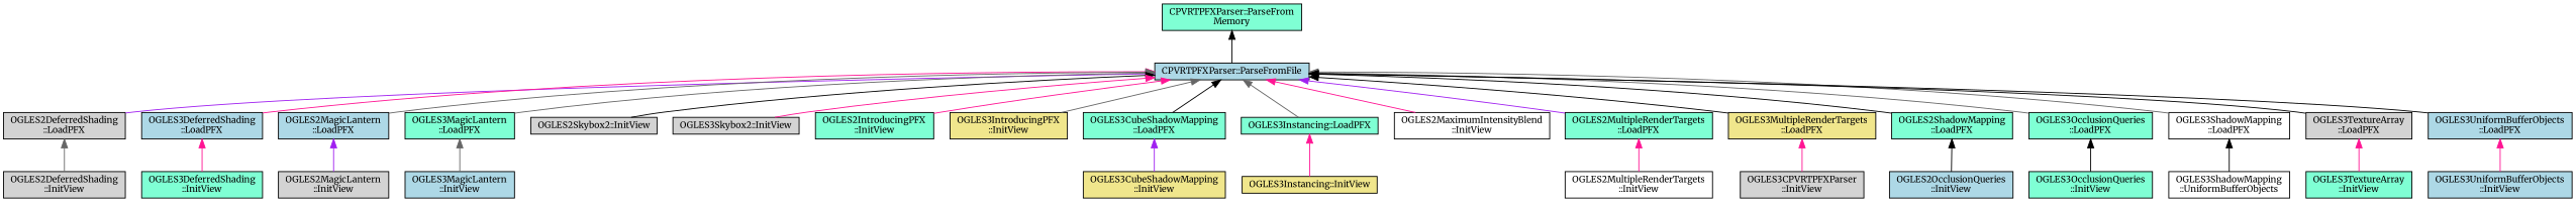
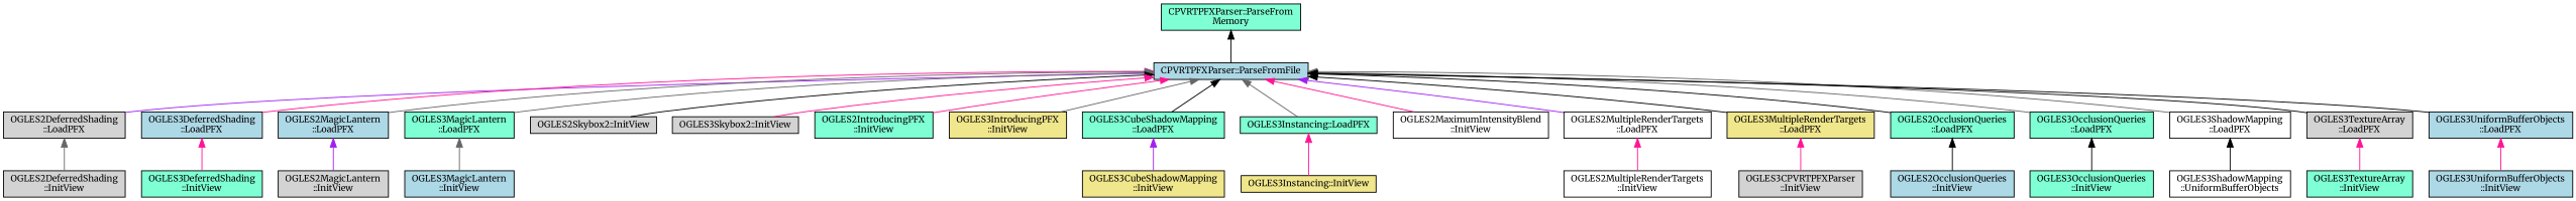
  digraph {
    fontname=Merriweather
    rankdir=TB
    node [color=black fillcolor=aquamarine fontname=Merriweather fontsize=10 shape=record style=filled]
    edge [color=black dir=back fontname=Merriweather fontsize=10 labelfontname=Helvetica labelfontsize=10 style=solid]
    n1 [fontcolor=black height=0.2 label="CPVRTPFXParser::ParseFrom\lMemory" width=0.4]
    n2 [fillcolor=lightblue height=0.2 label="CPVRTPFXParser::ParseFromFile" width=0.4]
    n3 [fillcolor=lightgrey height=0.2 label="OGLES2DeferredShading\l::LoadPFX" width=0.4]
    n4 [fillcolor=lightblue height=0.2 label="OGLES3DeferredShading\l::LoadPFX" width=0.4]
    n5 [fillcolor=lightblue height=0.2 label="OGLES2MagicLantern\l::LoadPFX" width=0.4]
    n6 [height=0.2 label="OGLES3MagicLantern\l::LoadPFX" width=0.4]
    n7 [fillcolor=lightgrey height=0.2 label="OGLES2Skybox2::InitView" width=0.4]
    n8 [fillcolor=lightgrey height=0.2 label="OGLES3Skybox2::InitView" width=0.4]
    n9 [height=0.2 label="OGLES2IntroducingPFX\l::InitView" width=0.4]
    n10 [fillcolor=khaki height=0.2 label="OGLES3IntroducingPFX\l::InitView" width=0.4]
    n11 [height=0.2 label="OGLES3CubeShadowMapping\l::LoadPFX" width=0.4]
    n12 [height=0.2 label="OGLES3Instancing::LoadPFX" width=0.4]
    n13 [fillcolor=white height=0.2 label="OGLES2MaximumIntensityBlend\l::InitView" width=0.4]
-   n14 [height=0.2 label="OGLES2MultipleRenderTargets\l::LoadPFX" width=0.4]
+   n14 [fillcolor=white height=0.2 label="OGLES2MultipleRenderTargets\l::LoadPFX" width=0.4]
    n15 [fillcolor=khaki height=0.2 label="OGLES3MultipleRenderTargets\l::LoadPFX" width=0.4]
-   n16 [height=0.2 label="OGLES2ShadowMapping\l::LoadPFX" width=0.4]
+   n16 [height=0.2 label="OGLES2OcclusionQueries\l::LoadPFX" width=0.4]
    n17 [height=0.2 label="OGLES3OcclusionQueries\l::LoadPFX" width=0.4]
    n18 [fillcolor=white height=0.2 label="OGLES3ShadowMapping\l::LoadPFX" width=0.4]
    n19 [fillcolor=lightgrey height=0.2 label="OGLES3TextureArray\l::LoadPFX" width=0.4]
    n20 [fillcolor=lightblue height=0.2 label="OGLES3UniformBufferObjects\l::LoadPFX" width=0.4]
    n21 [fillcolor=lightgrey height=0.2 label="OGLES2DeferredShading\l::InitView" width=0.4]
    n22 [height=0.2 label="OGLES3DeferredShading\l::InitView" width=0.4]
    n23 [fillcolor=lightgrey height=0.2 label="OGLES2MagicLantern\l::InitView" width=0.4]
    n24 [fillcolor=lightblue height=0.2 label="OGLES3MagicLantern\l::InitView" width=0.4]
    n25 [fillcolor=khaki height=0.2 label="OGLES3CubeShadowMapping\l::InitView" width=0.4]
    n26 [fillcolor=khaki height=0.2 label="OGLES3Instancing::InitView" width=0.4]
    n27 [fillcolor=white height=0.2 label="OGLES2MultipleRenderTargets\l::InitView" width=0.4]
    n28 [fillcolor=lightgrey height=0.2 label="OGLES3CPVRTPFXParser\l::InitView" width=0.4]
    n29 [fillcolor=lightblue height=0.2 label="OGLES2OcclusionQueries\l::InitView" width=0.4]
    n30 [height=0.2 label="OGLES3OcclusionQueries\l::InitView" width=0.4]
    n31 [fillcolor=white height=0.2 label="OGLES3ShadowMapping\l::UniformBufferObjects" width=0.4]
    n32 [height=0.2 label="OGLES3TextureArray\l::InitView" width=0.4]
    n33 [fillcolor=lightblue height=0.2 label="OGLES3UniformBufferObjects\l::InitView" width=0.4]
    n1 -> n2
    n2 -> n3 [color=purple]
    n2 -> n4 [color=deeppink]
    n2 -> n5 [color=gray40]
    n2 -> n6 [color=gray40]
    n2 -> n7
    n2 -> n8 [color=deeppink]
    n2 -> n9 [color=deeppink]
    n2 -> n10 [color=gray40]
    n2 -> n11
    n2 -> n12 [color=gray40]
    n2 -> n13 [color=deeppink]
    n2 -> n14 [color=purple]
    n2 -> n15
    n2 -> n16
    n2 -> n17 [color=gray40]
    n2 -> n18 [color=gray40]
    n2 -> n19
    n2 -> n20
    n3 -> n21 [color=gray40]
    n4 -> n22 [color=deeppink]
    n5 -> n23 [color=purple]
    n6 -> n24 [color=gray40]
    n11 -> n25 [color=purple]
    n12 -> n26 [color=deeppink]
    n14 -> n27 [color=deeppink]
    n15 -> n28 [color=deeppink]
    n16 -> n29
    n17 -> n30
    n18 -> n31
    n19 -> n32 [color=deeppink]
    n20 -> n33 [color=deeppink]
  }
